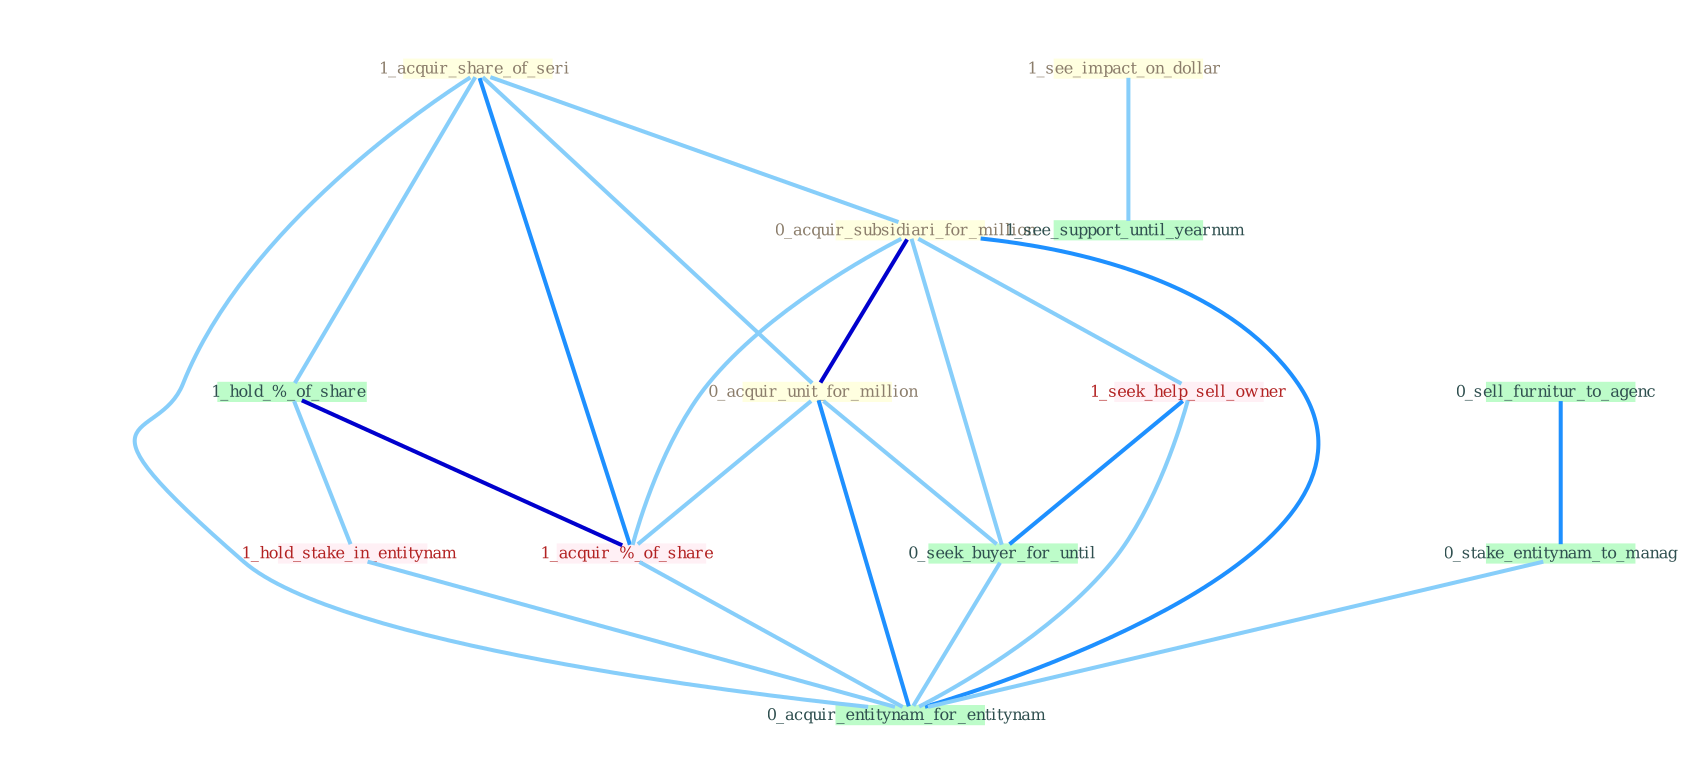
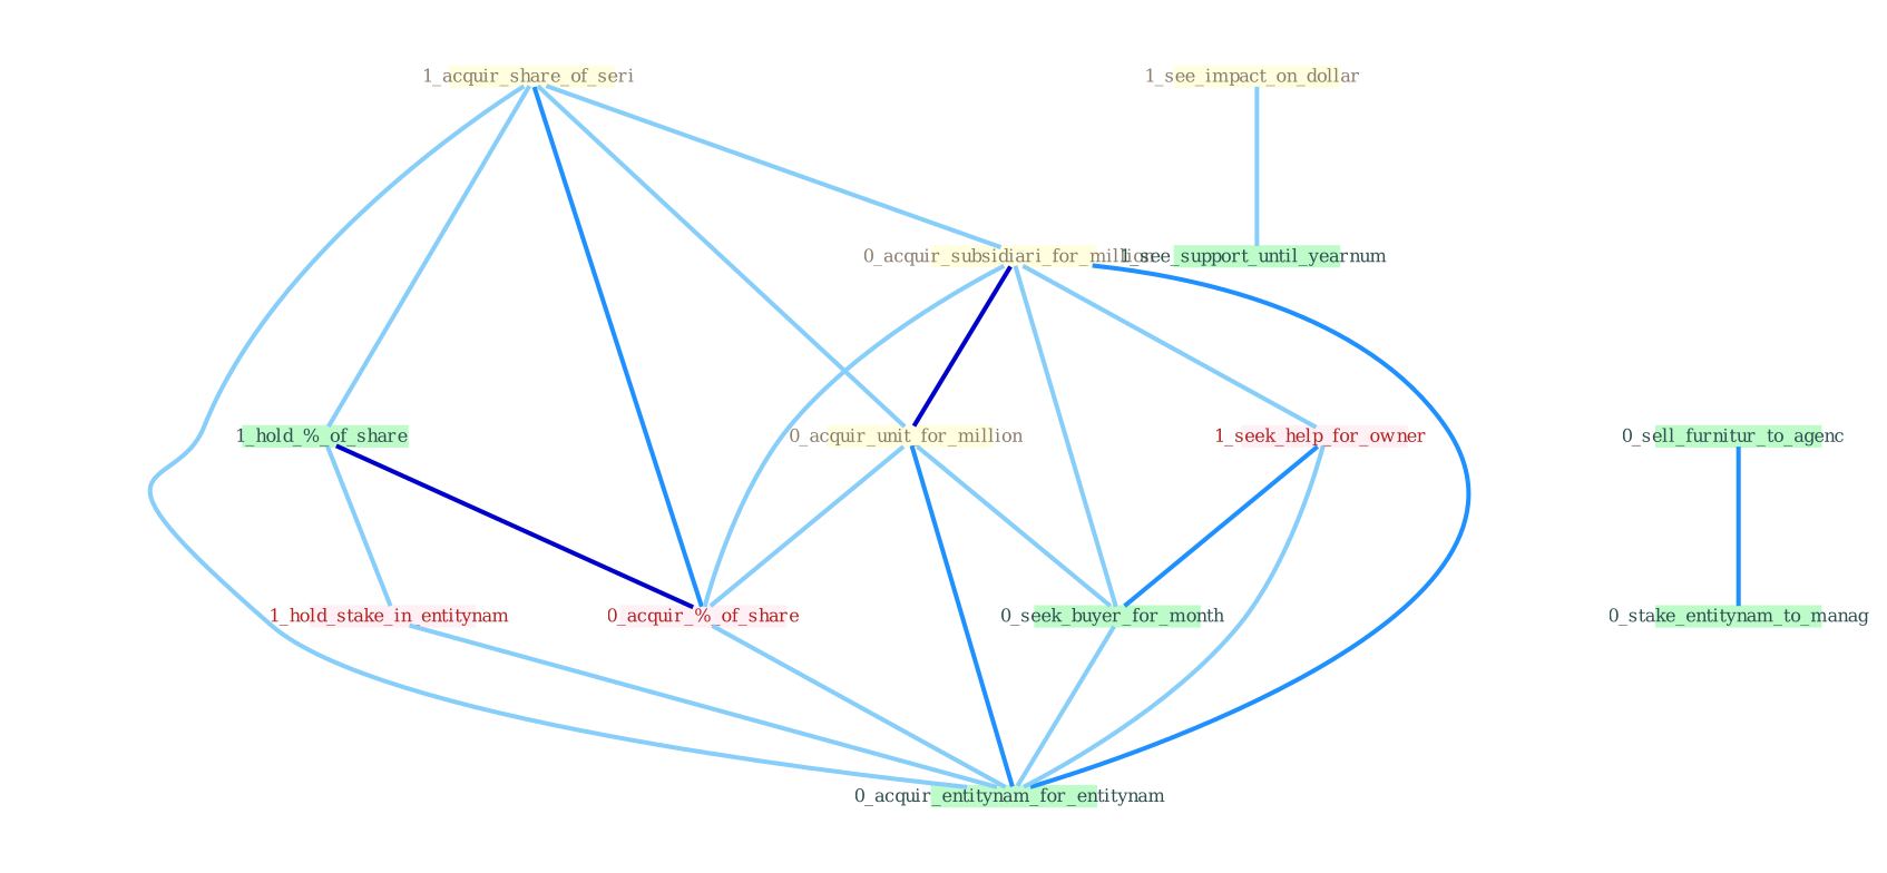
  graph {
    node [color="#BDFCC9" fixedsize=true fontcolor="#2f4f4f" fontsize=4 shape=polygon style=filled]
    edge [color="#87cefa" w=1]
    "1_acquir_share_of_seri " [color="#ffffe0" fontcolor="#8b7d6b" height=.06 width=.5]
    "0_acquir_subsidiari_for_million " [color="#ffffe0" fontcolor="#8b7d6b" height=.06 width=.5]
    "0_acquir_unit_for_million " [color="#ffffe0" fontcolor="#8b7d6b" height=.06 width=.5]
    "1_see_impact_on_dollar " [color="#ffffe0" fontcolor="#8b7d6b" height=.06 width=.5]
    "1_hold_stake_in_entitynam " [color="#fff0f5" fontcolor="#b22222" height=.06 width=.5]
-   "1_seek_help_for_owner " [color="#fff0f5" fontcolor="#b22222" height=.06 width=.5 label="1_seek_help_sell_owner"]
-   "1_acquir_%_of_share " [color="#fff0f5" fontcolor="#b22222" height=.06 width=.5]
+   "1_seek_help_for_owner " [color="#fff0f5" fontcolor="#b22222" height=.06 width=.5]
+   "1_acquir_%_of_share " [color="#fff0f5" fontcolor="#b22222" height=.06 width=.5 label="0_acquir_%_of_share"]
    "1_hold_%_of_share " [height=.06 width=.5]
    "0_acquir_entitynam_for_entitynam " [height=.06 width=.5]
-   "0_seek_buyer_for_month " [height=.06 width=.5 label="0_seek_buyer_for_until"]
+   "0_seek_buyer_for_month " [height=.06 width=.5]
    "1_see_support_until_yearnum " [height=.06 width=.5]
    "0_sell_furnitur_to_agenc " [height=.06 width=.5]
    n13 [height=.06 label="0_stake_entitynam_to_manag" width=.5]
    subgraph sub_1 {
      "1_acquir_share_of_seri "
      "0_acquir_subsidiari_for_million "
      "0_acquir_unit_for_million "
      "1_see_impact_on_dollar "
    }
    subgraph sub_2 {
      "1_hold_stake_in_entitynam "
      "1_seek_help_for_owner "
      "1_acquir_%_of_share "
    }
    "1_acquir_share_of_seri " -- "0_acquir_subsidiari_for_million "
    "1_acquir_share_of_seri " -- "0_acquir_unit_for_million "
    "1_acquir_share_of_seri " -- "1_acquir_%_of_share " [color="#1e90ff" w=2]
    "1_acquir_share_of_seri " -- "1_hold_%_of_share "
    "1_acquir_share_of_seri " -- "0_acquir_entitynam_for_entitynam "
    "0_acquir_subsidiari_for_million " -- "0_acquir_unit_for_million " [color="#0000cd" w=3]
    "0_acquir_subsidiari_for_million " -- "1_seek_help_for_owner "
    "0_acquir_subsidiari_for_million " -- "1_acquir_%_of_share "
    "0_acquir_subsidiari_for_million " -- "0_acquir_entitynam_for_entitynam " [color="#1e90ff" w=2]
    "0_acquir_subsidiari_for_million " -- "0_seek_buyer_for_month "
    "0_acquir_unit_for_million " -- "1_acquir_%_of_share "
    "0_acquir_unit_for_million " -- "0_acquir_entitynam_for_entitynam " [color="#1e90ff" w=2]
    "0_acquir_unit_for_million " -- "0_seek_buyer_for_month "
    "1_see_impact_on_dollar " -- "1_see_support_until_yearnum "
    "1_hold_stake_in_entitynam " -- "0_acquir_entitynam_for_entitynam "
    "1_seek_help_for_owner " -- "0_acquir_entitynam_for_entitynam "
    "1_seek_help_for_owner " -- "0_seek_buyer_for_month " [color="#1e90ff" w=2]
    "1_acquir_%_of_share " -- "0_acquir_entitynam_for_entitynam "
    "1_hold_%_of_share " -- "1_hold_stake_in_entitynam "
    "1_hold_%_of_share " -- "1_acquir_%_of_share " [color="#0000cd" w=3]
    "0_seek_buyer_for_month " -- "0_acquir_entitynam_for_entitynam "
    "0_sell_furnitur_to_agenc " -- n13 [color="#1e90ff" w=2]
-   n13 -- "0_acquir_entitynam_for_entitynam "
  }
